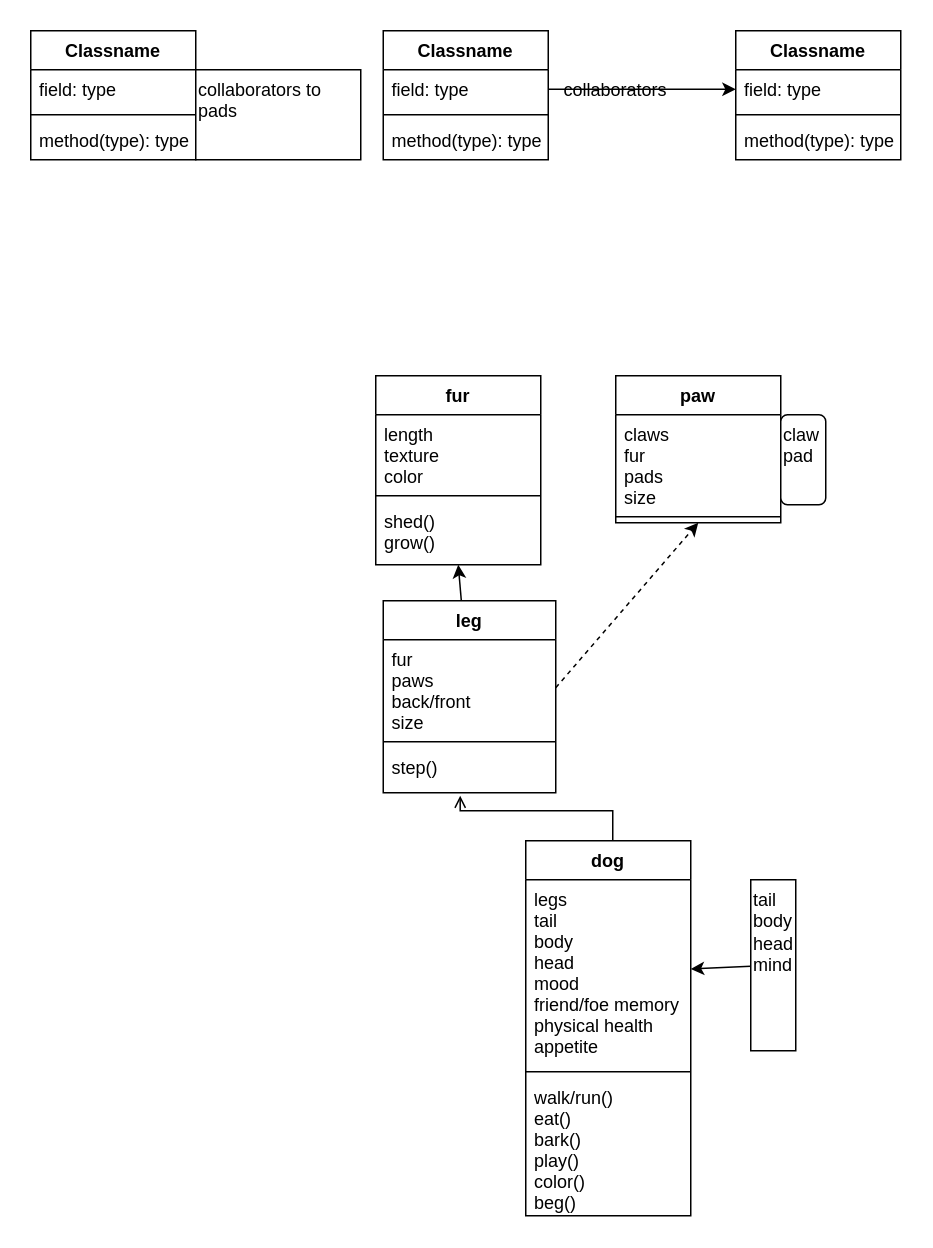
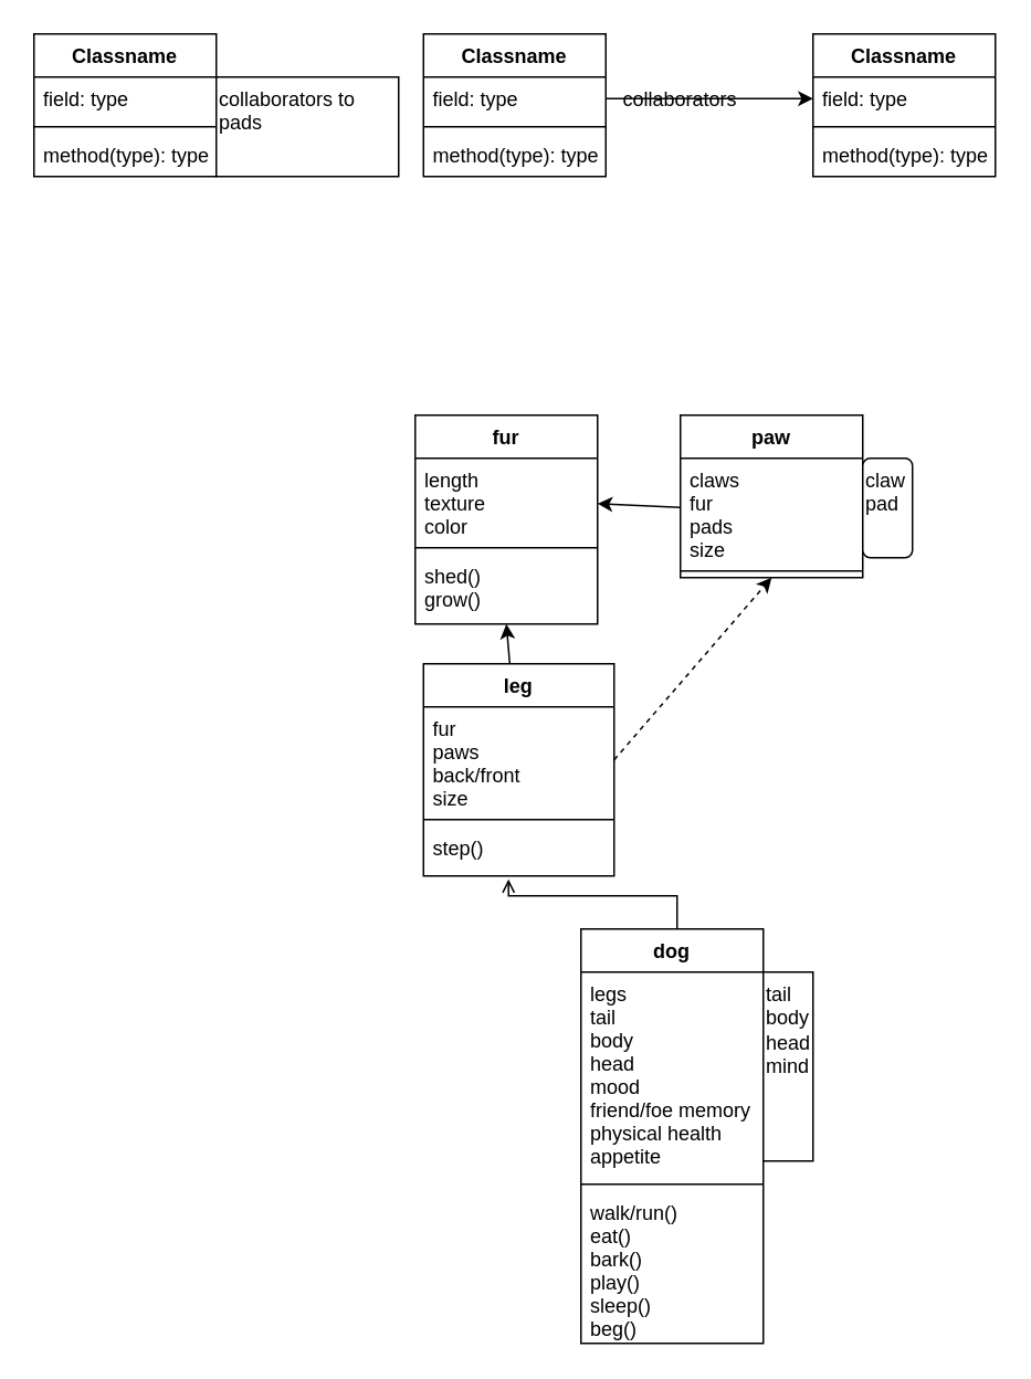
  <mxCell id="0" />
  <mxCell id="1" parent="0" />
  <mxCell id="2" value="fur" style="swimlane;fontStyle=1;align=center;verticalAlign=top;childLayout=stackLayout;horizontal=1;startSize=26;horizontalStack=0;resizeParent=1;resizeParentMax=0;resizeLast=0;collapsible=1;marginBottom=0;" parent="1" vertex="1"><mxGeometry x="250" y="250" width="110" height="126" as="geometry" /></mxCell>
  <mxCell id="3" value="length&#10;texture&#10;color" style="text;strokeColor=none;fillColor=none;align=left;verticalAlign=top;spacingLeft=4;spacingRight=4;overflow=hidden;rotatable=0;points=[[0,0.5],[1,0.5]];portConstraint=eastwest;" parent="2" vertex="1"><mxGeometry y="26" width="110" height="50" as="geometry" /></mxCell>
  <mxCell id="4" value="" style="line;strokeWidth=1;fillColor=none;align=left;verticalAlign=top;spacingTop=-1;spacingLeft=3;spacingRight=3;rotatable=0;labelPosition=right;points=[];portConstraint=eastwest;strokeColor=inherit;" parent="2" vertex="1"><mxGeometry y="76" width="110" height="8" as="geometry" /></mxCell>
  <mxCell id="5" value="shed()&#10;grow()" style="text;strokeColor=none;fillColor=none;align=left;verticalAlign=top;spacingLeft=4;spacingRight=4;overflow=hidden;rotatable=0;points=[[0,0.5],[1,0.5]];portConstraint=eastwest;" parent="2" vertex="1"><mxGeometry y="84" width="110" height="42" as="geometry" /></mxCell>
  <mxCell id="6" style="edgeStyle=orthogonalEdgeStyle;rounded=0;orthogonalLoop=1;jettySize=auto;html=1;exitX=0.5;exitY=0;exitDx=0;exitDy=0;entryX=0.446;entryY=1.067;entryDx=0;entryDy=0;entryPerimeter=0;endArrow=open;" parent="1" source="22" edge="1" target="16"><mxGeometry relative="1" as="geometry"><mxPoint x="290" y="494" as="targetPoint" /><mxPoint x="407.5" y="550" as="sourcePoint" /><Array as="points"><mxPoint x="408" y="560" /><mxPoint x="408" y="540" /><mxPoint x="306" y="540" /></Array></mxGeometry></mxCell>
  <mxCell id="7" value="Classname" style="swimlane;fontStyle=1;align=center;verticalAlign=top;childLayout=stackLayout;horizontal=1;startSize=26;horizontalStack=0;resizeParent=1;resizeParentMax=0;resizeLast=0;collapsible=1;marginBottom=0;" vertex="1" parent="1"><mxGeometry x="20" y="20" width="110" height="86" as="geometry" /></mxCell>
  <mxCell id="8" value="field: type" style="text;strokeColor=none;fillColor=none;align=left;verticalAlign=top;spacingLeft=4;spacingRight=4;overflow=hidden;rotatable=0;points=[[0,0.5],[1,0.5]];portConstraint=eastwest;" vertex="1" parent="7"><mxGeometry y="26" width="110" height="26" as="geometry" /></mxCell>
  <mxCell id="9" value="" style="line;strokeWidth=1;fillColor=none;align=left;verticalAlign=top;spacingTop=-1;spacingLeft=3;spacingRight=3;rotatable=0;labelPosition=right;points=[];portConstraint=eastwest;strokeColor=inherit;" vertex="1" parent="7"><mxGeometry y="52" width="110" height="8" as="geometry" /></mxCell>
  <mxCell id="10" value="method(type): type" style="text;strokeColor=none;fillColor=none;align=left;verticalAlign=top;spacingLeft=4;spacingRight=4;overflow=hidden;rotatable=0;points=[[0,0.5],[1,0.5]];portConstraint=eastwest;" vertex="1" parent="7"><mxGeometry y="60" width="110" height="26" as="geometry" /></mxCell>
  <mxCell id="11" value="collaborators to pads" style="rounded=0;whiteSpace=wrap;html=1;align=left;verticalAlign=top;" vertex="1" parent="1"><mxGeometry x="130" y="46" width="110" height="60" as="geometry" /></mxCell>
  <mxCell id="12" style="edgeStyle=none;html=1;entryX=0.5;entryY=1;entryDx=0;entryDy=0;" edge="1" parent="1" source="13" target="2"><mxGeometry relative="1" as="geometry" /></mxCell>
  <mxCell id="13" value="leg" style="swimlane;fontStyle=1;align=center;verticalAlign=top;childLayout=stackLayout;horizontal=1;startSize=26;horizontalStack=0;resizeParent=1;resizeParentMax=0;resizeLast=0;collapsible=1;marginBottom=0;" vertex="1" parent="1"><mxGeometry x="255" y="400" width="115" height="128" as="geometry" /></mxCell>
  <mxCell id="14" value="fur&#10;paws&#10;back/front&#10;size" style="text;strokeColor=none;fillColor=none;align=left;verticalAlign=top;spacingLeft=4;spacingRight=4;overflow=hidden;rotatable=0;points=[[0,0.5],[1,0.5]];portConstraint=eastwest;" vertex="1" parent="13"><mxGeometry y="26" width="115" height="64" as="geometry" /></mxCell>
  <mxCell id="15" value="" style="line;strokeWidth=1;fillColor=none;align=left;verticalAlign=top;spacingTop=-1;spacingLeft=3;spacingRight=3;rotatable=0;labelPosition=right;points=[];portConstraint=eastwest;strokeColor=inherit;" vertex="1" parent="13"><mxGeometry y="90" width="115" height="8" as="geometry" /></mxCell>
  <mxCell id="16" value="step()" style="text;strokeColor=none;fillColor=none;align=left;verticalAlign=top;spacingLeft=4;spacingRight=4;overflow=hidden;rotatable=0;points=[[0,0.5],[1,0.5]];portConstraint=eastwest;" vertex="1" parent="13"><mxGeometry y="98" width="115" height="30" as="geometry" /></mxCell>
  <mxCell id="17" value="paw" style="swimlane;fontStyle=1;align=center;verticalAlign=top;childLayout=stackLayout;horizontal=1;startSize=26;horizontalStack=0;resizeParent=1;resizeParentMax=0;resizeLast=0;collapsible=1;marginBottom=0;" vertex="1" parent="1"><mxGeometry x="410" y="250" width="110" height="98" as="geometry" /></mxCell>
  <mxCell id="18" value="claws&#10;fur&#10;pads&#10;size" style="text;strokeColor=none;fillColor=none;align=left;verticalAlign=top;spacingLeft=4;spacingRight=4;overflow=hidden;rotatable=0;points=[[0,0.5],[1,0.5]];portConstraint=eastwest;" vertex="1" parent="17"><mxGeometry y="26" width="110" height="64" as="geometry" /></mxCell>
  <mxCell id="19" value="" style="line;strokeWidth=1;fillColor=none;align=left;verticalAlign=top;spacingTop=-1;spacingLeft=3;spacingRight=3;rotatable=0;labelPosition=right;points=[];portConstraint=eastwest;strokeColor=inherit;" vertex="1" parent="17"><mxGeometry y="90" width="110" height="8" as="geometry" /></mxCell>
  <mxCell id="20" value="claw&lt;br&gt;pad" style="whiteSpace=wrap;html=1;align=left;verticalAlign=top;rounded=1;" vertex="1" parent="1"><mxGeometry x="520" y="276" width="30" height="60" as="geometry" /></mxCell>
+ <mxCell id="21" style="edgeStyle=none;html=1;" edge="1" parent="1" source="18" target="3"><mxGeometry relative="1" as="geometry" /></mxCell>
  <mxCell id="22" value="dog" style="swimlane;fontStyle=1;align=center;verticalAlign=top;childLayout=stackLayout;horizontal=1;startSize=26;horizontalStack=0;resizeParent=1;resizeParentMax=0;resizeLast=0;collapsible=1;marginBottom=0;" vertex="1" parent="1"><mxGeometry x="350" y="560" width="110" height="250" as="geometry" /></mxCell>
  <mxCell id="23" value="legs&#10;tail&#10;body&#10;head&#10;mood&#10;friend/foe memory&#10;physical health&#10;appetite" style="text;strokeColor=none;fillColor=none;align=left;verticalAlign=top;spacingLeft=4;spacingRight=4;overflow=hidden;rotatable=0;points=[[0,0.5],[1,0.5]];portConstraint=eastwest;" vertex="1" parent="22"><mxGeometry y="26" width="110" height="124" as="geometry" /></mxCell>
  <mxCell id="24" value="" style="line;strokeWidth=1;fillColor=none;align=left;verticalAlign=top;spacingTop=-1;spacingLeft=3;spacingRight=3;rotatable=0;labelPosition=right;points=[];portConstraint=eastwest;strokeColor=inherit;" vertex="1" parent="22"><mxGeometry y="150" width="110" height="8" as="geometry" /></mxCell>
- <mxCell id="25" value="walk/run()&#10;eat()&#10;bark()&#10;play()&#10;color()&#10;beg()" style="text;strokeColor=none;fillColor=none;align=left;verticalAlign=top;spacingLeft=4;spacingRight=4;overflow=hidden;rotatable=0;points=[[0,0.5],[1,0.5]];portConstraint=eastwest;" vertex="1" parent="22"><mxGeometry y="158" width="110" height="92" as="geometry" /></mxCell>
+ <mxCell id="25" value="walk/run()&#10;eat()&#10;bark()&#10;play()&#10;sleep()&#10;beg()" style="text;strokeColor=none;fillColor=none;align=left;verticalAlign=top;spacingLeft=4;spacingRight=4;overflow=hidden;rotatable=0;points=[[0,0.5],[1,0.5]];portConstraint=eastwest;" vertex="1" parent="22"><mxGeometry y="158" width="110" height="92" as="geometry" /></mxCell>
  <mxCell id="26" value="" style="edgeStyle=none;html=1;" edge="1" parent="1" source="27" target="23"><mxGeometry relative="1" as="geometry" /></mxCell>
- <mxCell id="27" value="tail&lt;br&gt;body&lt;br&gt;head&lt;br&gt;mind" style="rounded=0;whiteSpace=wrap;html=1;align=left;verticalAlign=top;" vertex="1" parent="1"><mxGeometry x="500" y="586" width="30" height="114" as="geometry" /></mxCell>
+ <mxCell id="27" value="tail&lt;br&gt;body&lt;br&gt;head&lt;br&gt;mind" style="rounded=0;whiteSpace=wrap;html=1;align=left;verticalAlign=top;" vertex="1" parent="1"><mxGeometry x="460" y="586" width="30" height="114" as="geometry" /></mxCell>
  <mxCell id="28" value="Classname" style="swimlane;fontStyle=1;align=center;verticalAlign=top;childLayout=stackLayout;horizontal=1;startSize=26;horizontalStack=0;resizeParent=1;resizeParentMax=0;resizeLast=0;collapsible=1;marginBottom=0;" vertex="1" parent="1"><mxGeometry x="255" y="20" width="110" height="86" as="geometry" /></mxCell>
  <mxCell id="29" value="field: type" style="text;strokeColor=none;fillColor=none;align=left;verticalAlign=top;spacingLeft=4;spacingRight=4;overflow=hidden;rotatable=0;points=[[0,0.5],[1,0.5]];portConstraint=eastwest;" vertex="1" parent="28"><mxGeometry y="26" width="110" height="26" as="geometry" /></mxCell>
  <mxCell id="30" value="" style="line;strokeWidth=1;fillColor=none;align=left;verticalAlign=top;spacingTop=-1;spacingLeft=3;spacingRight=3;rotatable=0;labelPosition=right;points=[];portConstraint=eastwest;strokeColor=inherit;" vertex="1" parent="28"><mxGeometry y="52" width="110" height="8" as="geometry" /></mxCell>
  <mxCell id="31" value="method(type): type" style="text;strokeColor=none;fillColor=none;align=left;verticalAlign=top;spacingLeft=4;spacingRight=4;overflow=hidden;rotatable=0;points=[[0,0.5],[1,0.5]];portConstraint=eastwest;" vertex="1" parent="28"><mxGeometry y="60" width="110" height="26" as="geometry" /></mxCell>
  <mxCell id="32" value="Classname" style="swimlane;fontStyle=1;align=center;verticalAlign=top;childLayout=stackLayout;horizontal=1;startSize=26;horizontalStack=0;resizeParent=1;resizeParentMax=0;resizeLast=0;collapsible=1;marginBottom=0;" vertex="1" parent="1"><mxGeometry x="490" y="20" width="110" height="86" as="geometry" /></mxCell>
  <mxCell id="33" value="field: type" style="text;strokeColor=none;fillColor=none;align=left;verticalAlign=top;spacingLeft=4;spacingRight=4;overflow=hidden;rotatable=0;points=[[0,0.5],[1,0.5]];portConstraint=eastwest;" vertex="1" parent="32"><mxGeometry y="26" width="110" height="26" as="geometry" /></mxCell>
  <mxCell id="34" value="" style="line;strokeWidth=1;fillColor=none;align=left;verticalAlign=top;spacingTop=-1;spacingLeft=3;spacingRight=3;rotatable=0;labelPosition=right;points=[];portConstraint=eastwest;strokeColor=inherit;" vertex="1" parent="32"><mxGeometry y="52" width="110" height="8" as="geometry" /></mxCell>
  <mxCell id="35" value="method(type): type" style="text;strokeColor=none;fillColor=none;align=left;verticalAlign=top;spacingLeft=4;spacingRight=4;overflow=hidden;rotatable=0;points=[[0,0.5],[1,0.5]];portConstraint=eastwest;" vertex="1" parent="32"><mxGeometry y="60" width="110" height="26" as="geometry" /></mxCell>
  <mxCell id="36" style="edgeStyle=none;html=1;exitX=1;exitY=0.5;exitDx=0;exitDy=0;" edge="1" parent="1" source="29" target="33"><mxGeometry relative="1" as="geometry" /></mxCell>
  <mxCell id="37" value="collaborators" style="text;html=1;strokeColor=none;fillColor=none;align=center;verticalAlign=middle;whiteSpace=wrap;rounded=0;" vertex="1" parent="1"><mxGeometry x="380" y="45" width="60" height="30" as="geometry" /></mxCell>
  <mxCell id="38" style="edgeStyle=none;html=1;exitX=1;exitY=0.5;exitDx=0;exitDy=0;entryX=0.5;entryY=1;entryDx=0;entryDy=0;dashed=1;" edge="1" parent="1" source="14" target="17"><mxGeometry relative="1" as="geometry" /></mxCell>
